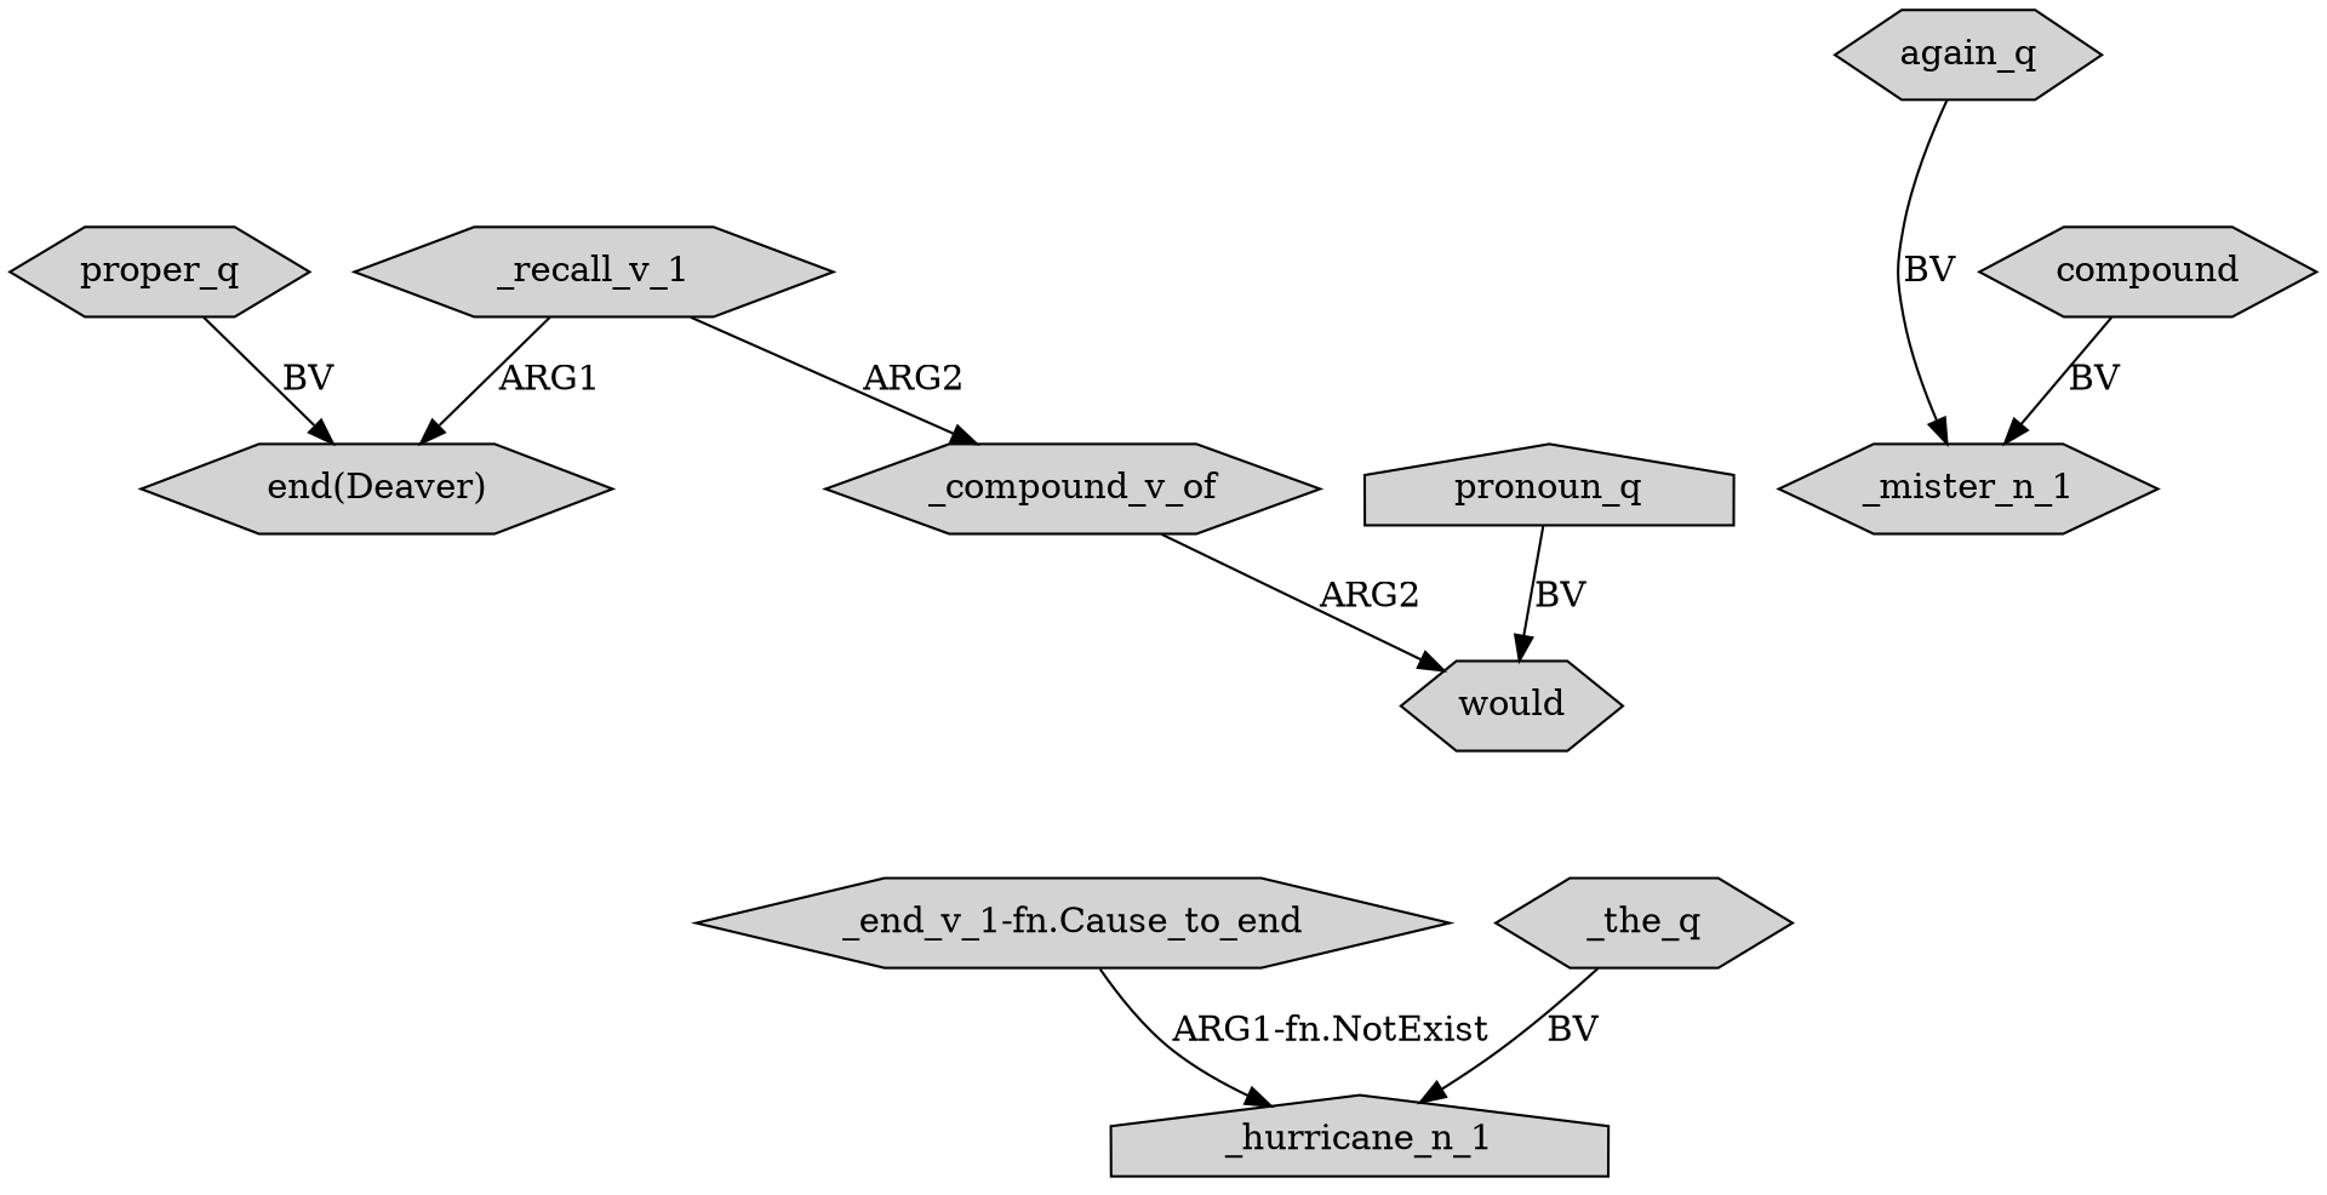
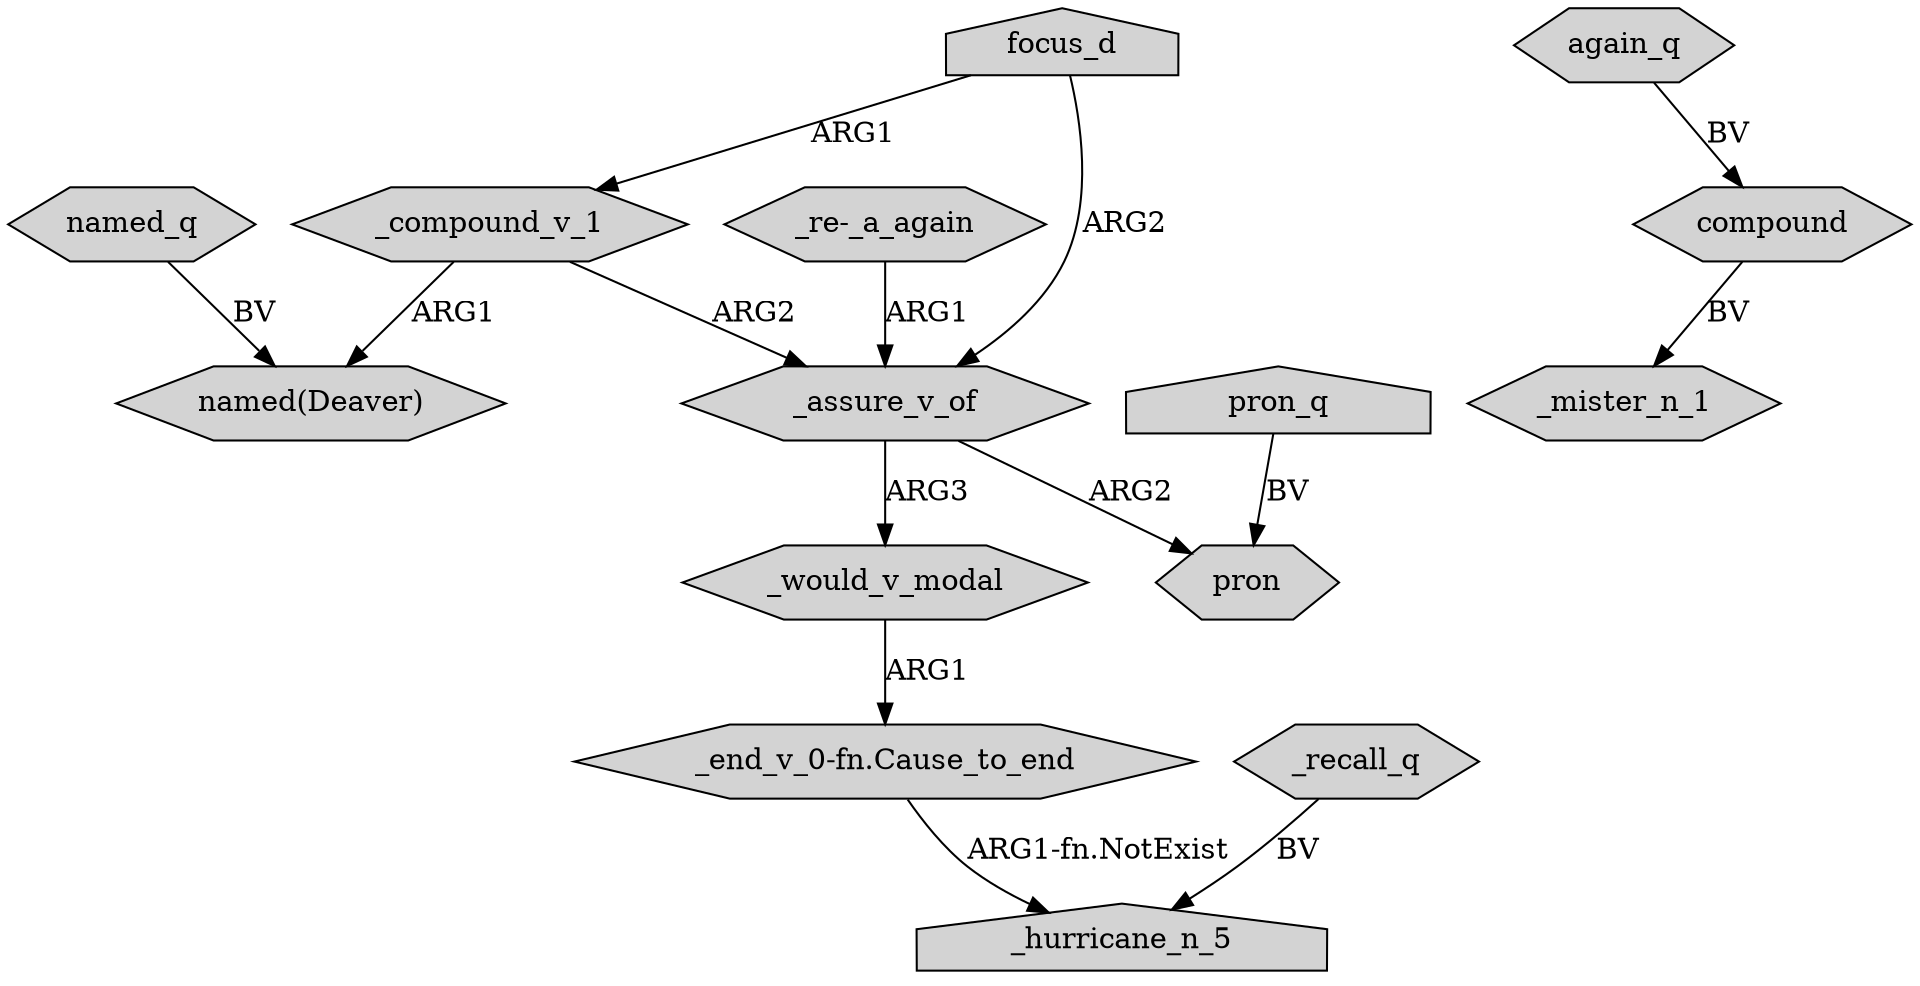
  digraph {
    node [shape=hexagon style=filled]
-   _recall_v_1
-   _assure_v_of [label=_compound_v_of]
-   "named(Deaver)" [label="end(Deaver)"]
-   pron [label=would]
-   _hurricane_n_1 [shape=house]
-   "_end_v_1-fn.Cause_to_end"
+   focus_d [shape=house]
+   _recall_v_1 [label=_compound_v_1]
+   _assure_v_of
+   "named(Deaver)"
+   _would_v_modal
+   pron
+   _hurricane_n_1 [shape=house label=_hurricane_n_5]
+   "_end_v_1-fn.Cause_to_end" [label="_end_v_0-fn.Cause_to_end"]
    n9 [label=again_q]
    _mister_n_1
-   _the_q
-   proper_q
+   _the_q [label=_recall_q]
+   "_re-_a_again"
+   proper_q [label=named_q]
    compound
-   pronoun_q [shape=house]
+   pronoun_q [shape=house label=pron_q]
+   focus_d -> _recall_v_1 [label=ARG1]
+   focus_d -> _assure_v_of [label=ARG2]
    _recall_v_1 -> _assure_v_of [label=ARG2]
    _recall_v_1 -> "named(Deaver)" [label=ARG1]
+   _assure_v_of -> _would_v_modal [label=ARG3]
    _assure_v_of -> pron [label=ARG2]
+   _would_v_modal -> "_end_v_1-fn.Cause_to_end" [label=ARG1]
    "_end_v_1-fn.Cause_to_end" -> _hurricane_n_1 [label="ARG1-fn.NotExist"]
-   n9 -> _mister_n_1 [label=BV]
+   n9 -> compound [label=BV]
    _the_q -> _hurricane_n_1 [label=BV]
+   "_re-_a_again" -> _assure_v_of [label=ARG1]
    proper_q -> "named(Deaver)" [label=BV]
    compound -> _mister_n_1 [label=BV]
    pronoun_q -> pron [label=BV]
  }
